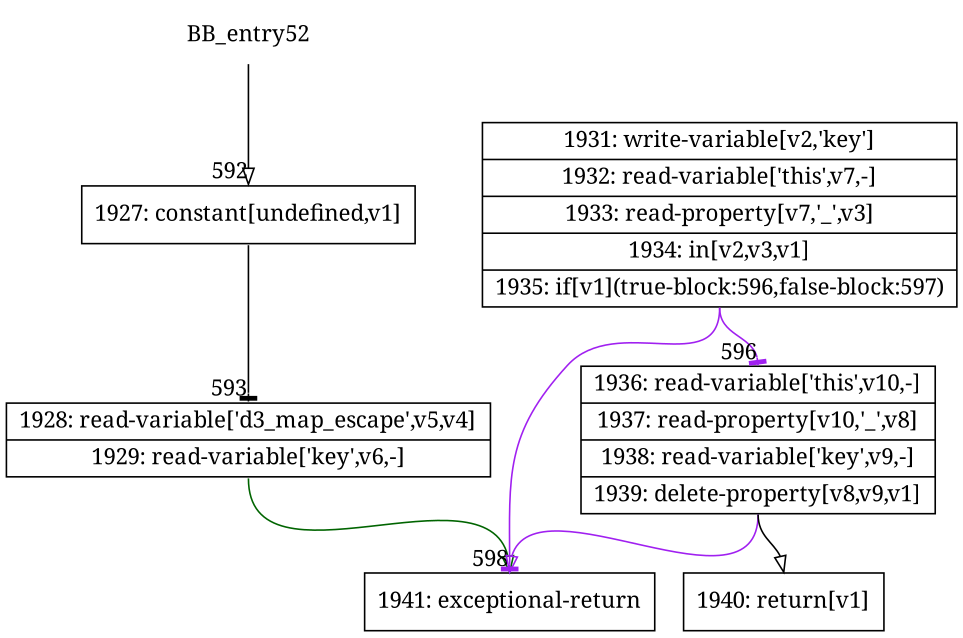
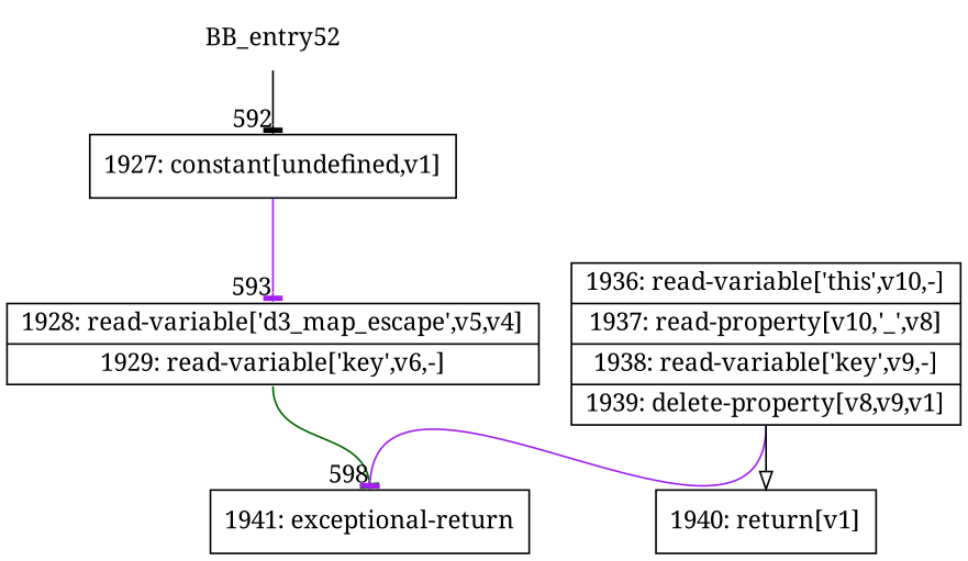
  digraph {
    fontname="Noto Serif"
    rankdir=TD
    node [fontname="Noto Serif" shape=record]
    edge [arrowhead=tee color=purple fontname="Noto Serif" headport=n tailport=s]
    BB_entry52 [shape=none]
    n2 [label="{1927: constant[undefined,v1]}"]
    n3 [label="{1928: read-variable['d3_map_escape',v5,v4]|1929: read-variable['key',v6,-]}"]
    n4 [label="{1941: exceptional-return}"]
-   n5 [label="{1931: write-variable[v2,'key']|1932: read-variable['this',v7,-]|1933: read-property[v7,'_',v3]|1934: in[v2,v3,v1]|1935: if[v1](true-block:596,false-block:597)}"]
    n6 [label="{1936: read-variable['this',v10,-]|1937: read-property[v10,'_',v8]|1938: read-variable['key',v9,-]|1939: delete-property[v8,v9,v1]}"]
    n7 [label="{1940: return[v1]}"]
-   BB_entry52 -> n2 [arrowhead=onormal color=black headlabel="    592"]
-   n2 -> n3 [color=black headlabel="      593"]
-   n3 -> n4 [arrowhead=onormal color=darkgreen headlabel="      598"]
-   n5 -> n4
-   n5 -> n6 [headlabel="      596"]
-   n6 -> n4 [arrowhead=onormal]
+   BB_entry52 -> n2 [color=black headlabel="    592"]
+   n2 -> n3 [headlabel="      593"]
+   n3 -> n4 [color=darkgreen headlabel="      598"]
+   n6 -> n4
    n6 -> n7 [arrowhead=onormal color=black]
  }
